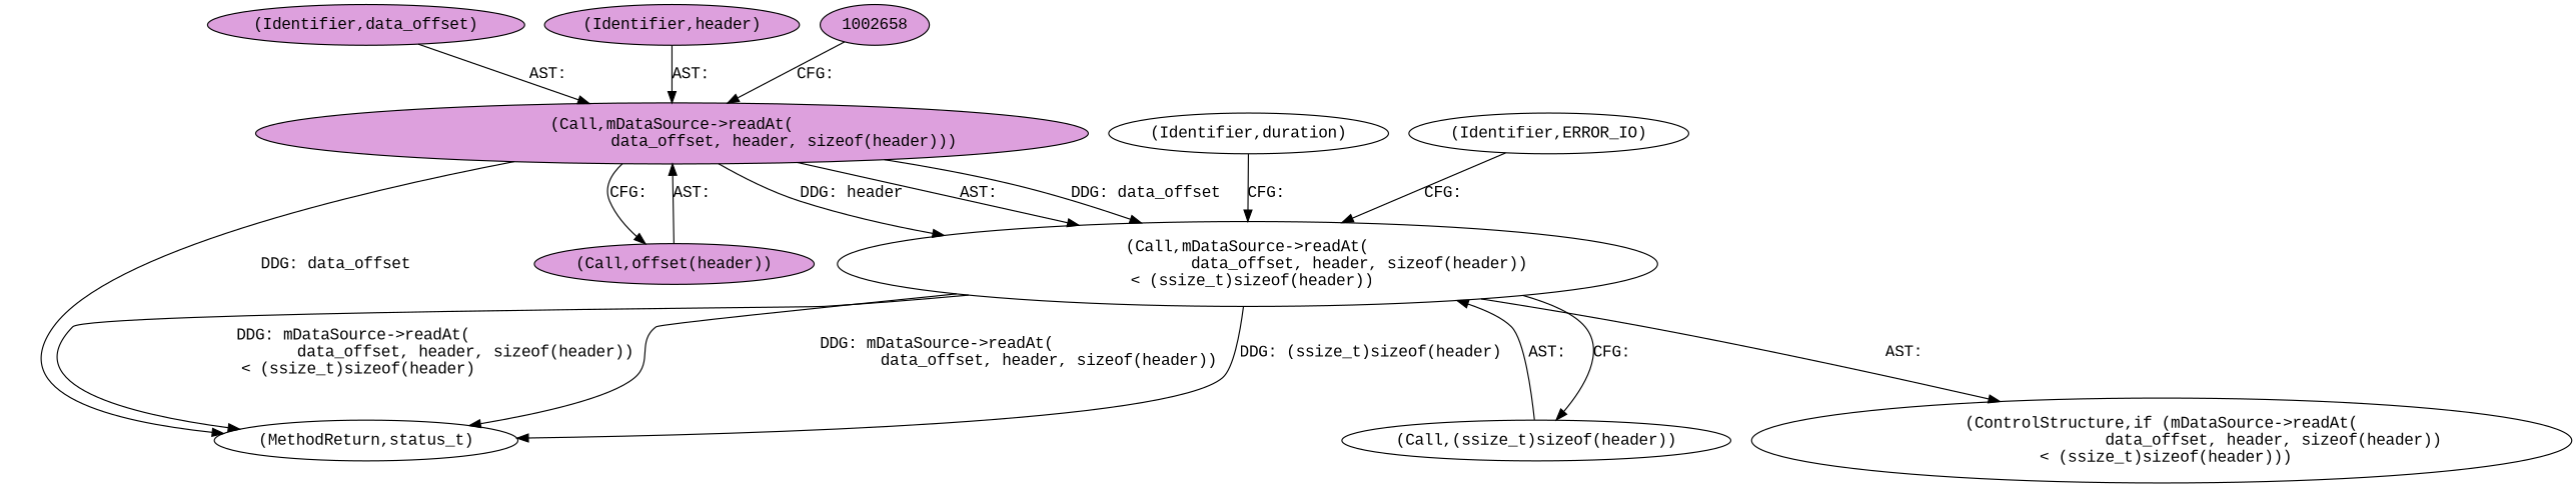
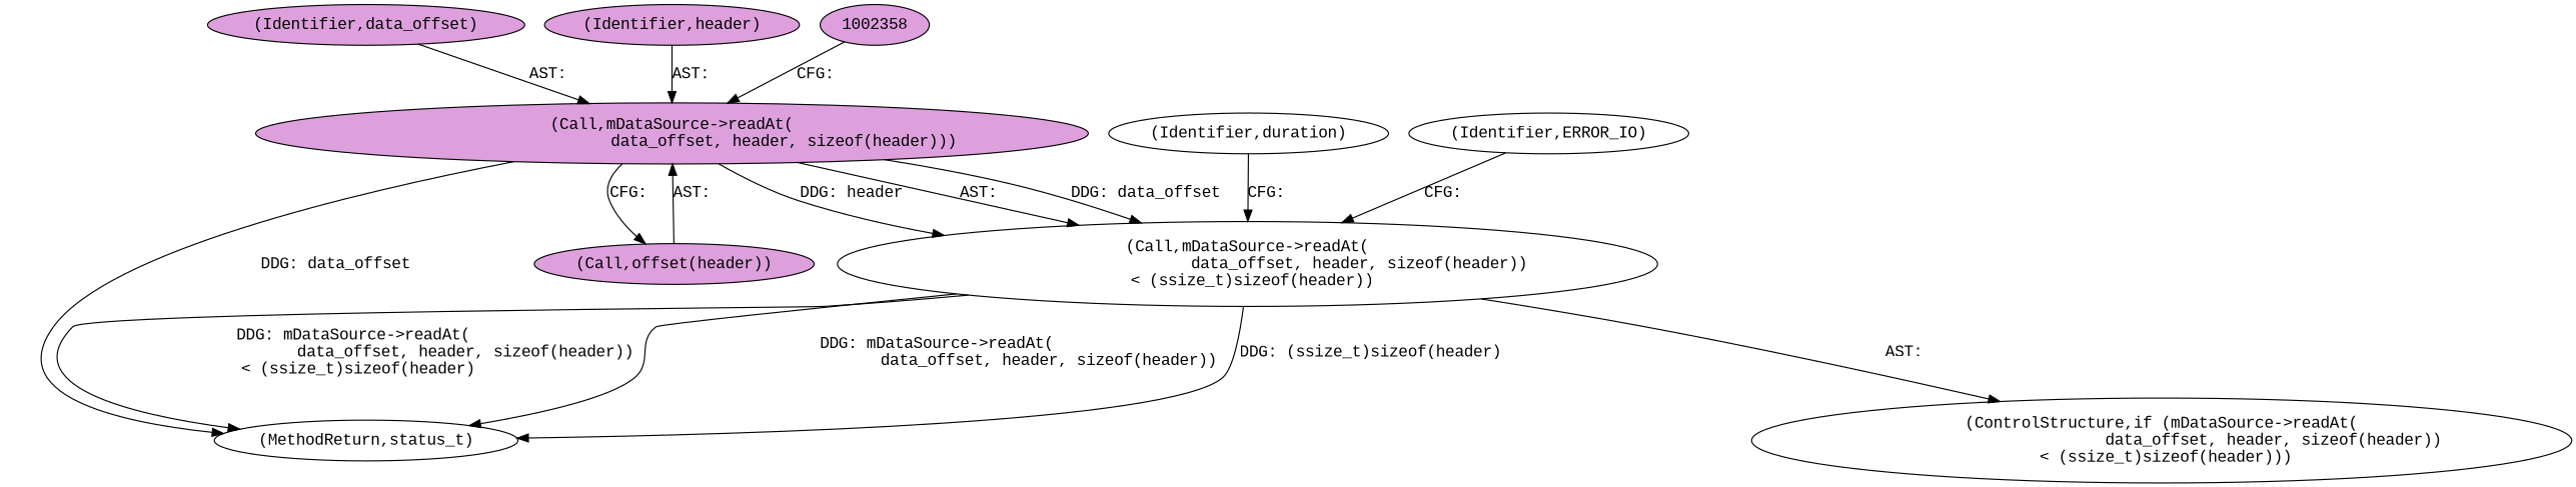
  digraph {
    fontname="Liberation Mono"
    node [fillcolor=white fontname="Liberation Mono" style=filled]
    edge [fontname="Liberation Mono"]
    n1 [fillcolor=plum label="(Call,mDataSource->readAt(\n                        data_offset, header, sizeof(header)))"]
    n2 [label="(Call,mDataSource->readAt(\n                        data_offset, header, sizeof(header))\n < (ssize_t)sizeof(header))"]
    n3 [label="(MethodReturn,status_t)"]
    n4 [fillcolor=plum label="(Call,offset(header))"]
-   n5 [label="(Call,(ssize_t)sizeof(header))"]
    n6 [label="(ControlStructure,if (mDataSource->readAt(\n                        data_offset, header, sizeof(header))\n < (ssize_t)sizeof(header)))"]
    n7 [label="(Identifier,ERROR_IO)"]
    n8 [label="(Identifier,duration)"]
    n9 [fillcolor=plum label="(Identifier,data_offset)"]
    n10 [fillcolor=plum label="(Identifier,header)"]
-   1002358 [fillcolor=plum label=1002658]
+   1002358 [fillcolor=plum]
    n1 -> n2 [label="AST: "]
    n1 -> n2 [label="DDG: data_offset"]
    n1 -> n2 [label="DDG: header"]
    n1 -> n3 [label="DDG: data_offset"]
    n1 -> n4 [label="CFG: "]
    n2 -> n3 [label="DDG: (ssize_t)sizeof(header)"]
    n2 -> n3 [label="DDG: mDataSource->readAt(\n                        data_offset, header, sizeof(header))\n < (ssize_t)sizeof(header)"]
    n2 -> n3 [label="DDG: mDataSource->readAt(\n                        data_offset, header, sizeof(header))"]
-   n2 -> n5 [label="CFG: "]
    n2 -> n6 [label="AST: "]
    n4 -> n1 [label="AST: "]
-   n5 -> n2 [label="AST: "]
    n7 -> n2 [label="CFG: "]
    n8 -> n2 [label="CFG: "]
    n9 -> n1 [label="AST: "]
    n10 -> n1 [label="AST: "]
    1002358 -> n1 [label="CFG: "]
  }
